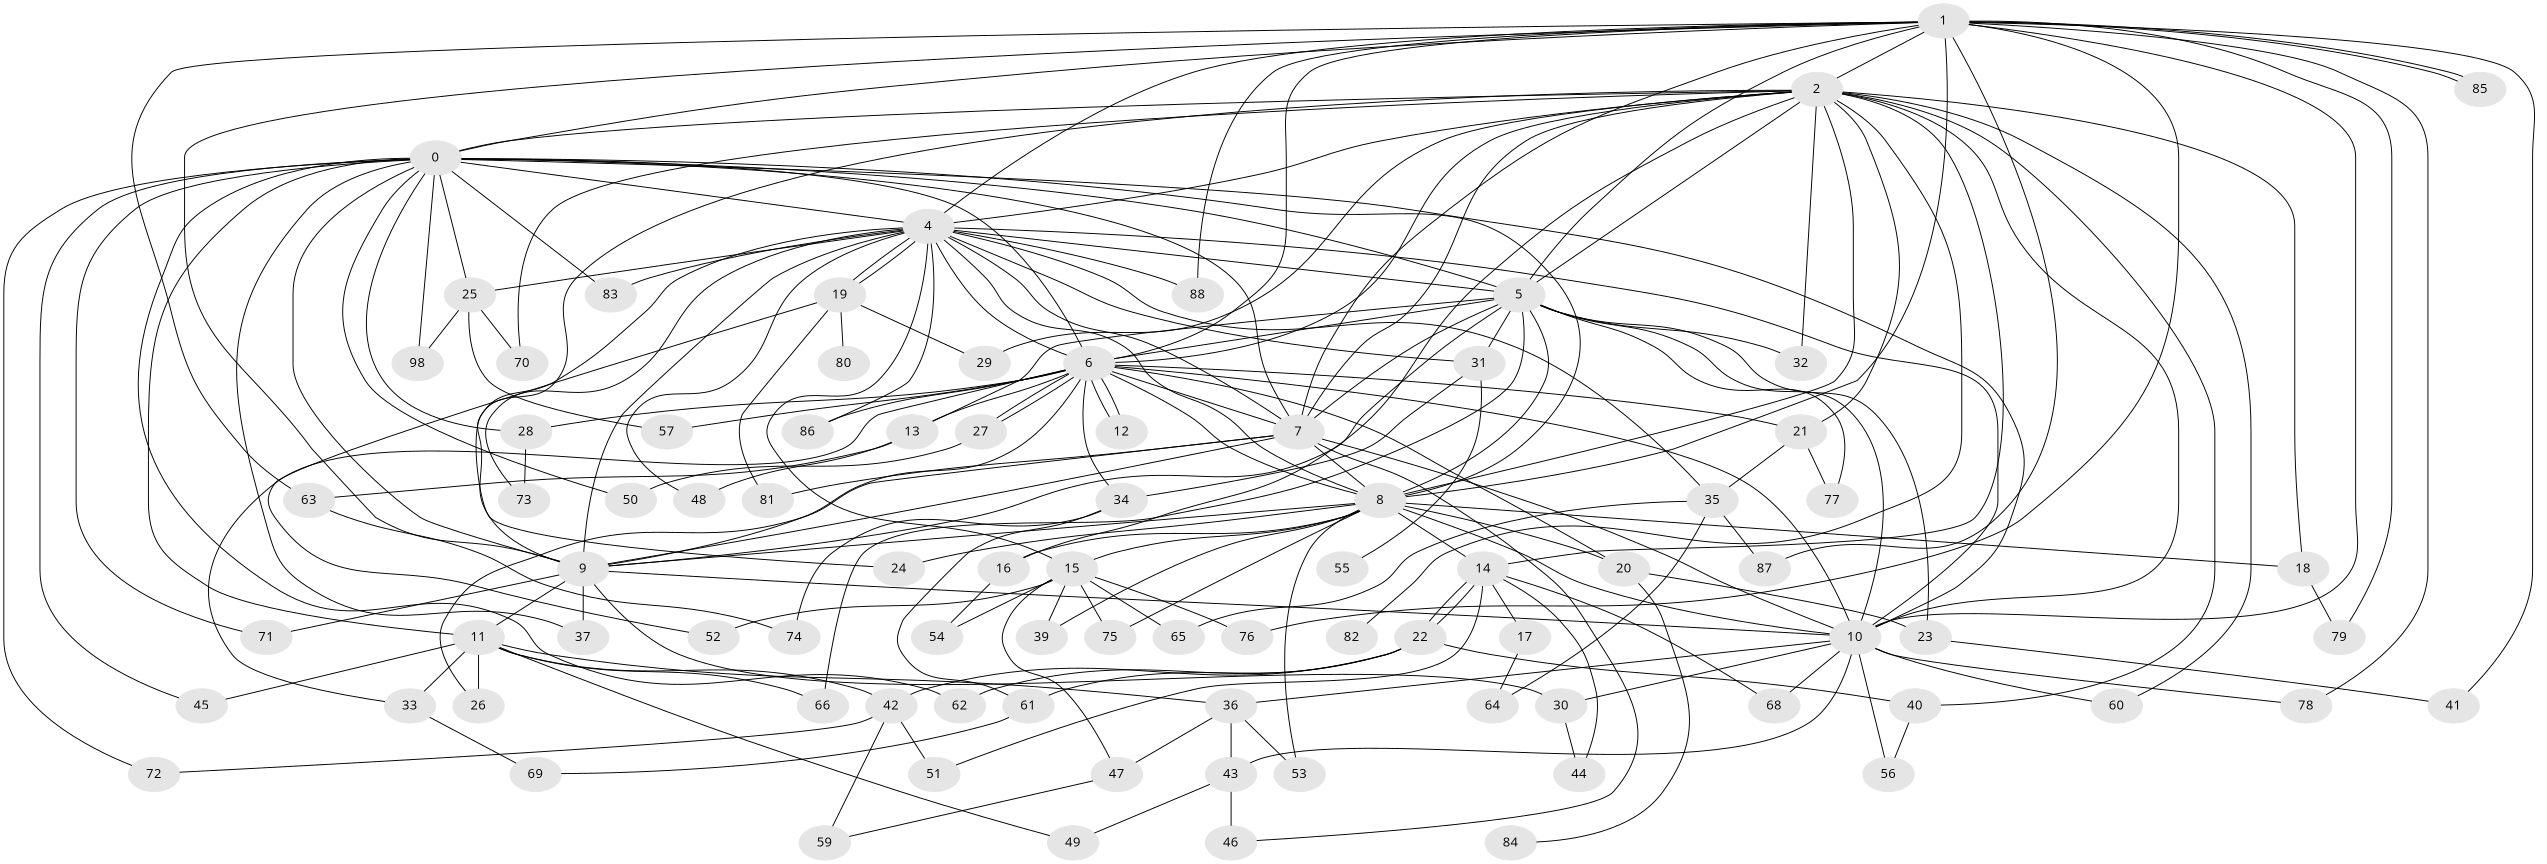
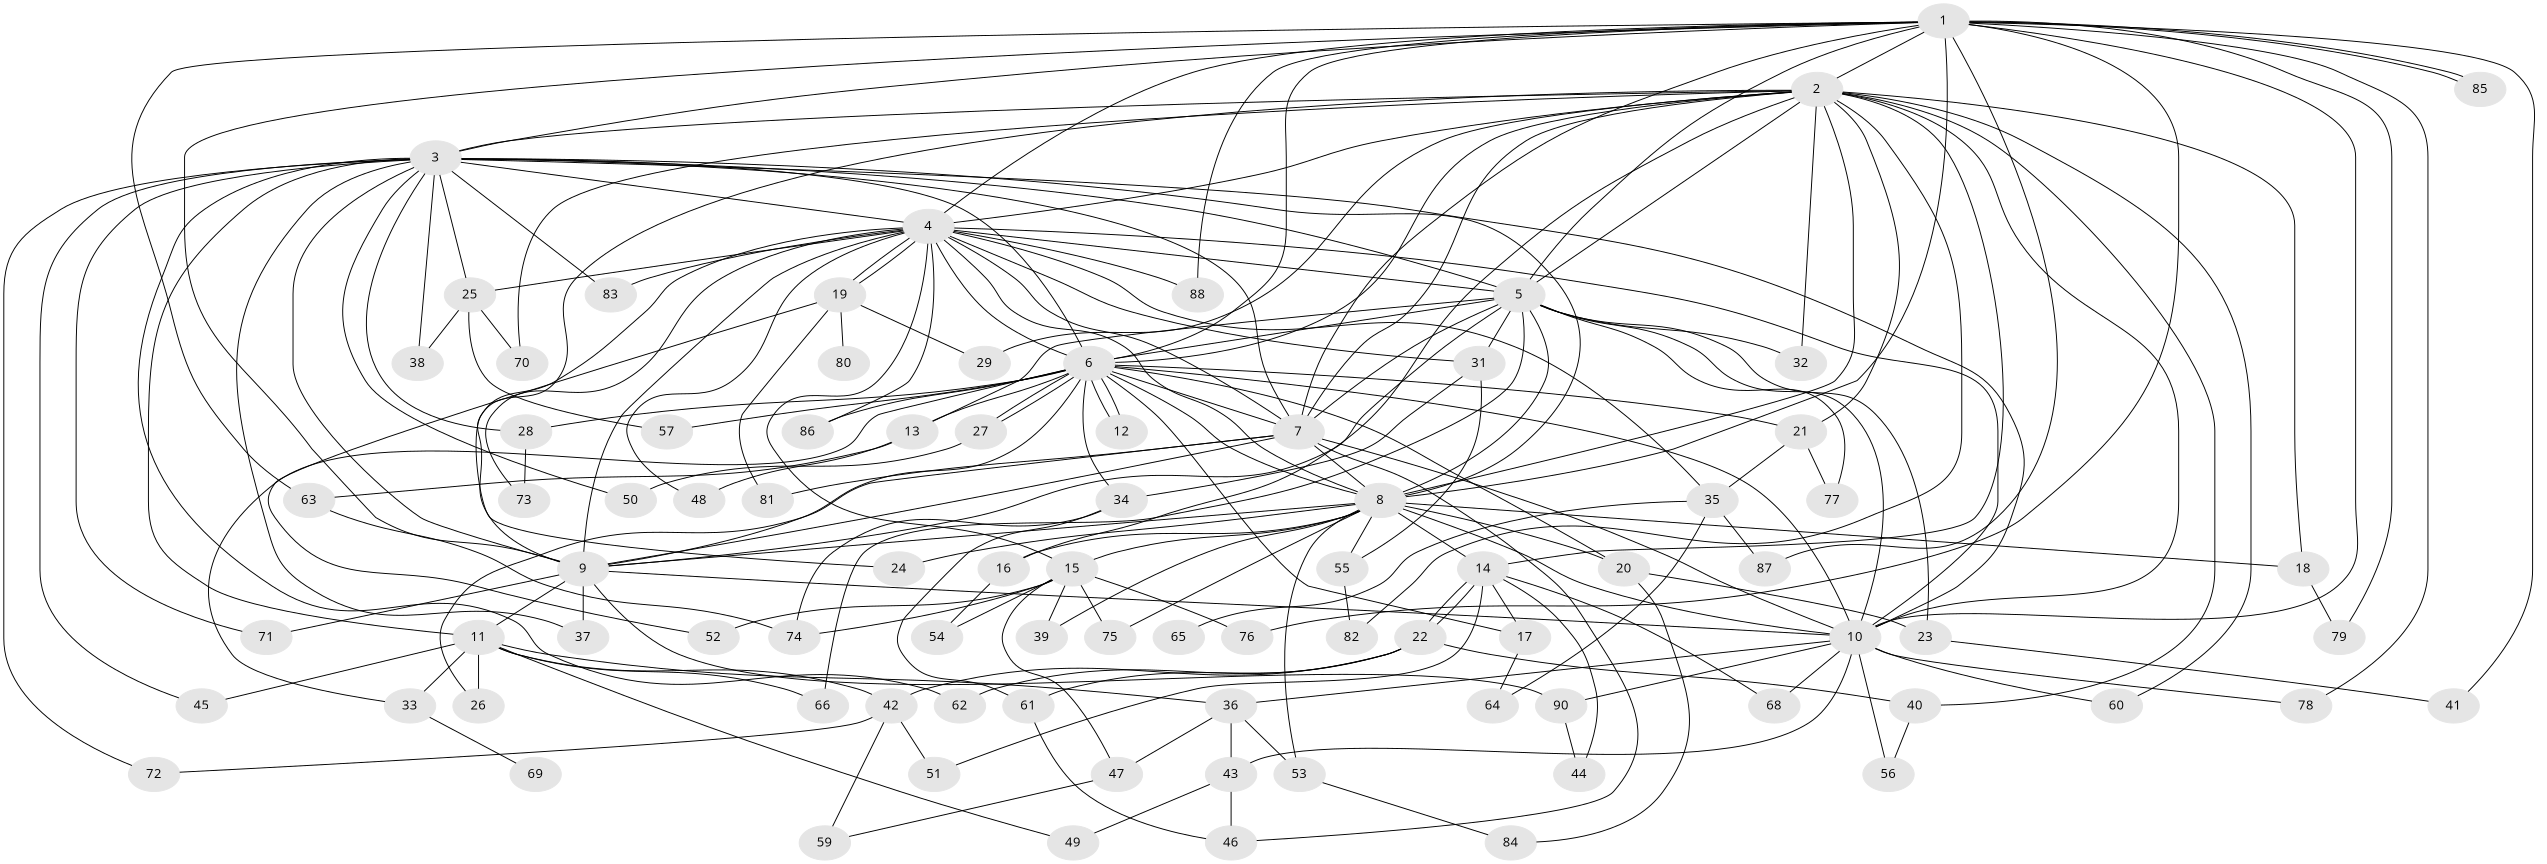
  graph {
    fontname="Open Sans"
    node [color=gray90 fontname="Open Sans" style=filled]
    edge [fontname="Open Sans"]
    1
    2
-   3 [label=0]
+   3
    4
    5
    6
    7
    8
    9
    10
    41
    n12 [label=88]
    63
    76
    78
    79
    85
    87
    14
    16
    18
    21
    29
    32
    40
    60
    70
    82
    11
    25
    28
    37
-   38 [label=98]
+   38
    45
    50
    62
    71
    72
    83
    15
    19
    24
    31
    35
    48
    73
    86
    13
    23
    66
    77
    12
    17
    20
    27
    33
    34
    57
    26
    46
    81
    39
    53
    55
    75
-   30
+   30 [label=90]
    36
    43
    56
    68
    74
    22
    44
    51
    54
    42
    49
    47
    52
    65
    80
    64
    84
    69
    61
    59
    1 -- 2
    1 -- 3
    1 -- 4
    1 -- 5
    1 -- 6
    1 -- 7
    1 -- 8
    1 -- 9
    1 -- 10
    1 -- 41
    1 -- n12
    1 -- 63
    1 -- 76
    1 -- 78
    1 -- 79
    1 -- 85
    1 -- 85
    1 -- 87
    2 -- 3
    2 -- 4
    2 -- 5
    2 -- 6
    2 -- 7
    2 -- 8
    2 -- 9
    2 -- 10
    2 -- 14
    2 -- 16
    2 -- 18
    2 -- 21
    2 -- 29
    2 -- 32
    2 -- 40
    2 -- 60
    2 -- 70
    2 -- 82
    3 -- 4
    3 -- 5
    3 -- 6
    3 -- 7
    3 -- 8
    3 -- 9
    3 -- 10
    3 -- 11
    3 -- 25
    3 -- 28
    3 -- 37
    3 -- 38
    3 -- 45
    3 -- 50
    3 -- 62
    3 -- 71
    3 -- 72
    3 -- 83
    4 -- 5
    4 -- 6
    4 -- 7
    4 -- 8
    4 -- 9
    4 -- 10
    4 -- n12
    4 -- 25
    4 -- 83
    4 -- 15
    4 -- 19
    4 -- 19
    4 -- 24
    4 -- 31
    4 -- 35
    4 -- 48
    4 -- 73
    4 -- 86
    5 -- 6
    5 -- 7
    5 -- 8
    5 -- 9
    5 -- 10
    5 -- 32
    5 -- 31
    5 -- 13
    5 -- 23
    5 -- 66
    5 -- 77
    6 -- 7
    6 -- 8
    6 -- 9
    6 -- 10
    6 -- 21
    6 -- 28
    6 -- 86
    6 -- 13
    6 -- 12
    6 -- 12
+   6 -- 17
    6 -- 20
    6 -- 27
    6 -- 27
    6 -- 33
    6 -- 34
    6 -- 57
    7 -- 8
    7 -- 9
    7 -- 10
    7 -- 26
    7 -- 46
    7 -- 81
    8 -- 9
    8 -- 10
    8 -- 14
    8 -- 16
    8 -- 18
    8 -- 15
    8 -- 24
    8 -- 20
    8 -- 39
    8 -- 53
+   8 -- 55
    8 -- 75
    9 -- 10
    9 -- 11
    9 -- 37
    9 -- 71
    9 -- 30
    10 -- 78
    10 -- 60
    10 -- 30
    10 -- 36
    10 -- 43
    10 -- 56
    10 -- 68
    63 -- 74
    14 -- 17
    14 -- 68
    14 -- 22
    14 -- 22
    14 -- 44
    14 -- 51
    16 -- 54
    18 -- 79
    21 -- 35
    21 -- 77
    40 -- 56
    11 -- 45
    11 -- 66
    11 -- 33
    11 -- 26
    11 -- 36
    11 -- 42
    11 -- 49
    25 -- 70
    25 -- 38
    25 -- 57
    28 -- 73
    15 -- 76
    15 -- 39
    15 -- 75
    15 -- 54
    15 -- 47
    15 -- 52
-   15 -- 65
+   15 -- 74
    19 -- 29
    19 -- 81
    19 -- 52
    19 -- 80
    31 -- 34
    31 -- 55
    35 -- 87
    35 -- 65
    35 -- 64
    13 -- 63
    13 -- 48
    23 -- 41
    17 -- 64
    20 -- 23
    20 -- 84
    27 -- 50
    33 -- 69
    34 -- 74
    34 -- 61
+   53 -- 84
+   55 -- 82
    30 -- 44
    36 -- 53
    36 -- 43
    36 -- 47
    43 -- 46
    43 -- 49
    22 -- 40
    22 -- 62
    22 -- 42
    22 -- 61
    42 -- 72
    42 -- 51
    42 -- 59
    47 -- 59
-   61 -- 69
+   61 -- 46
  }
